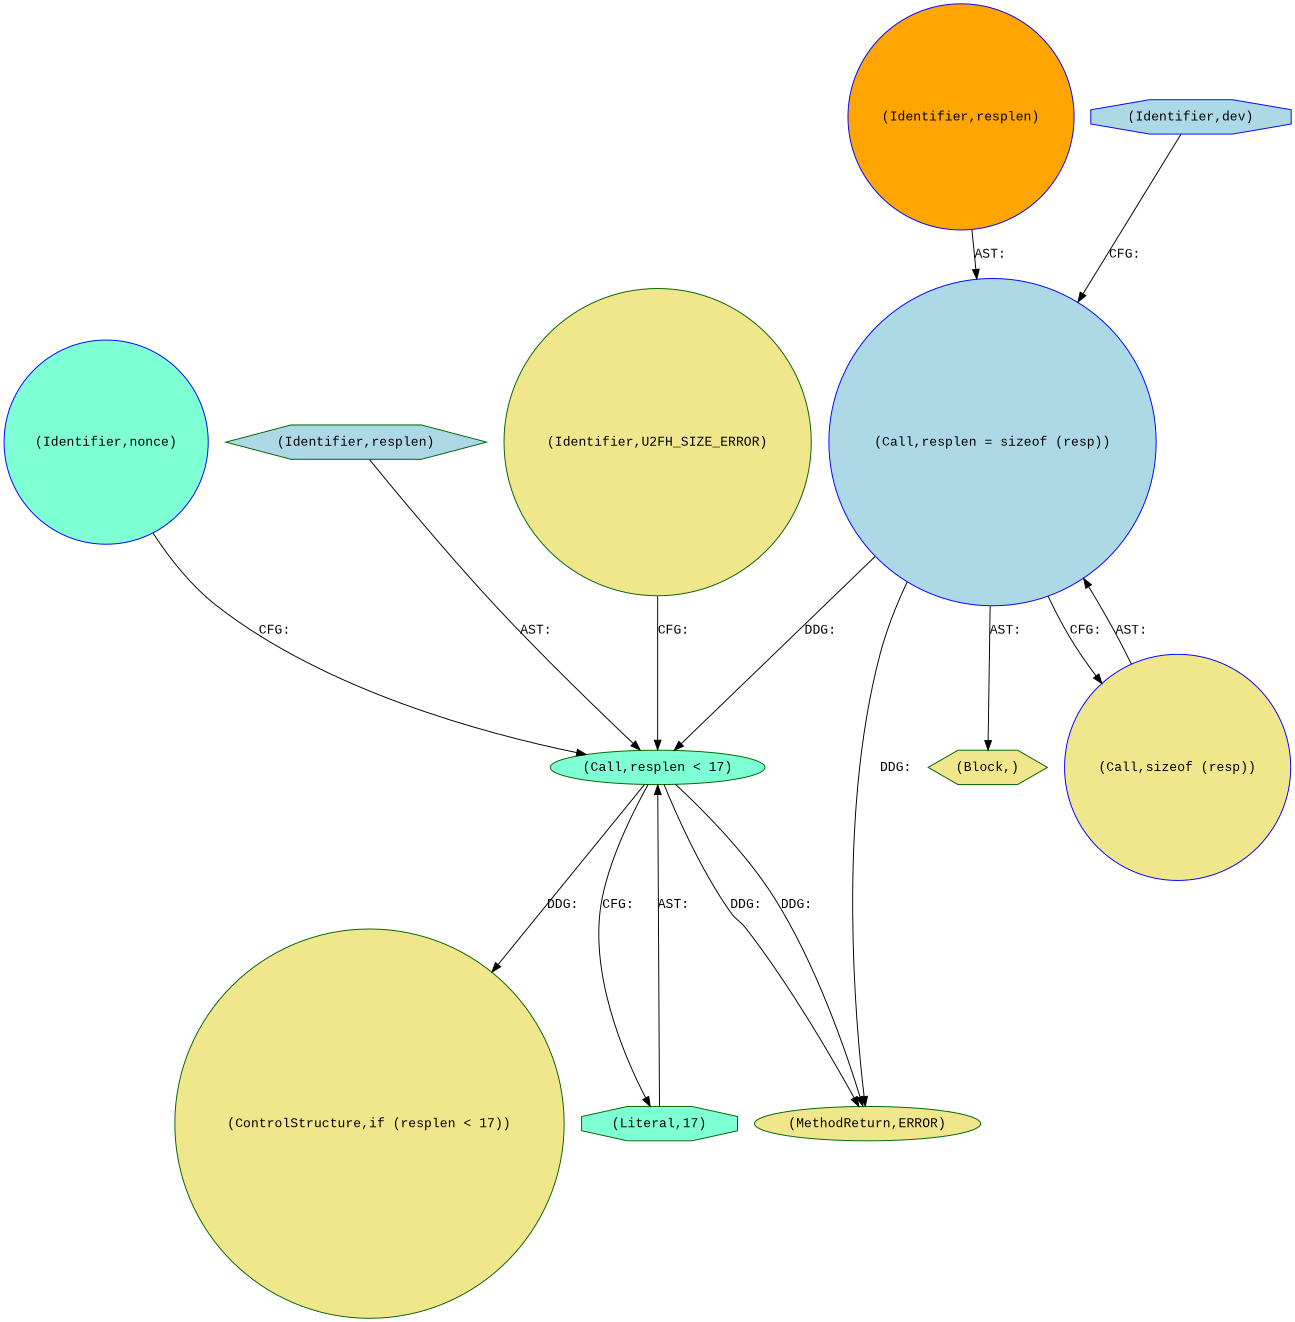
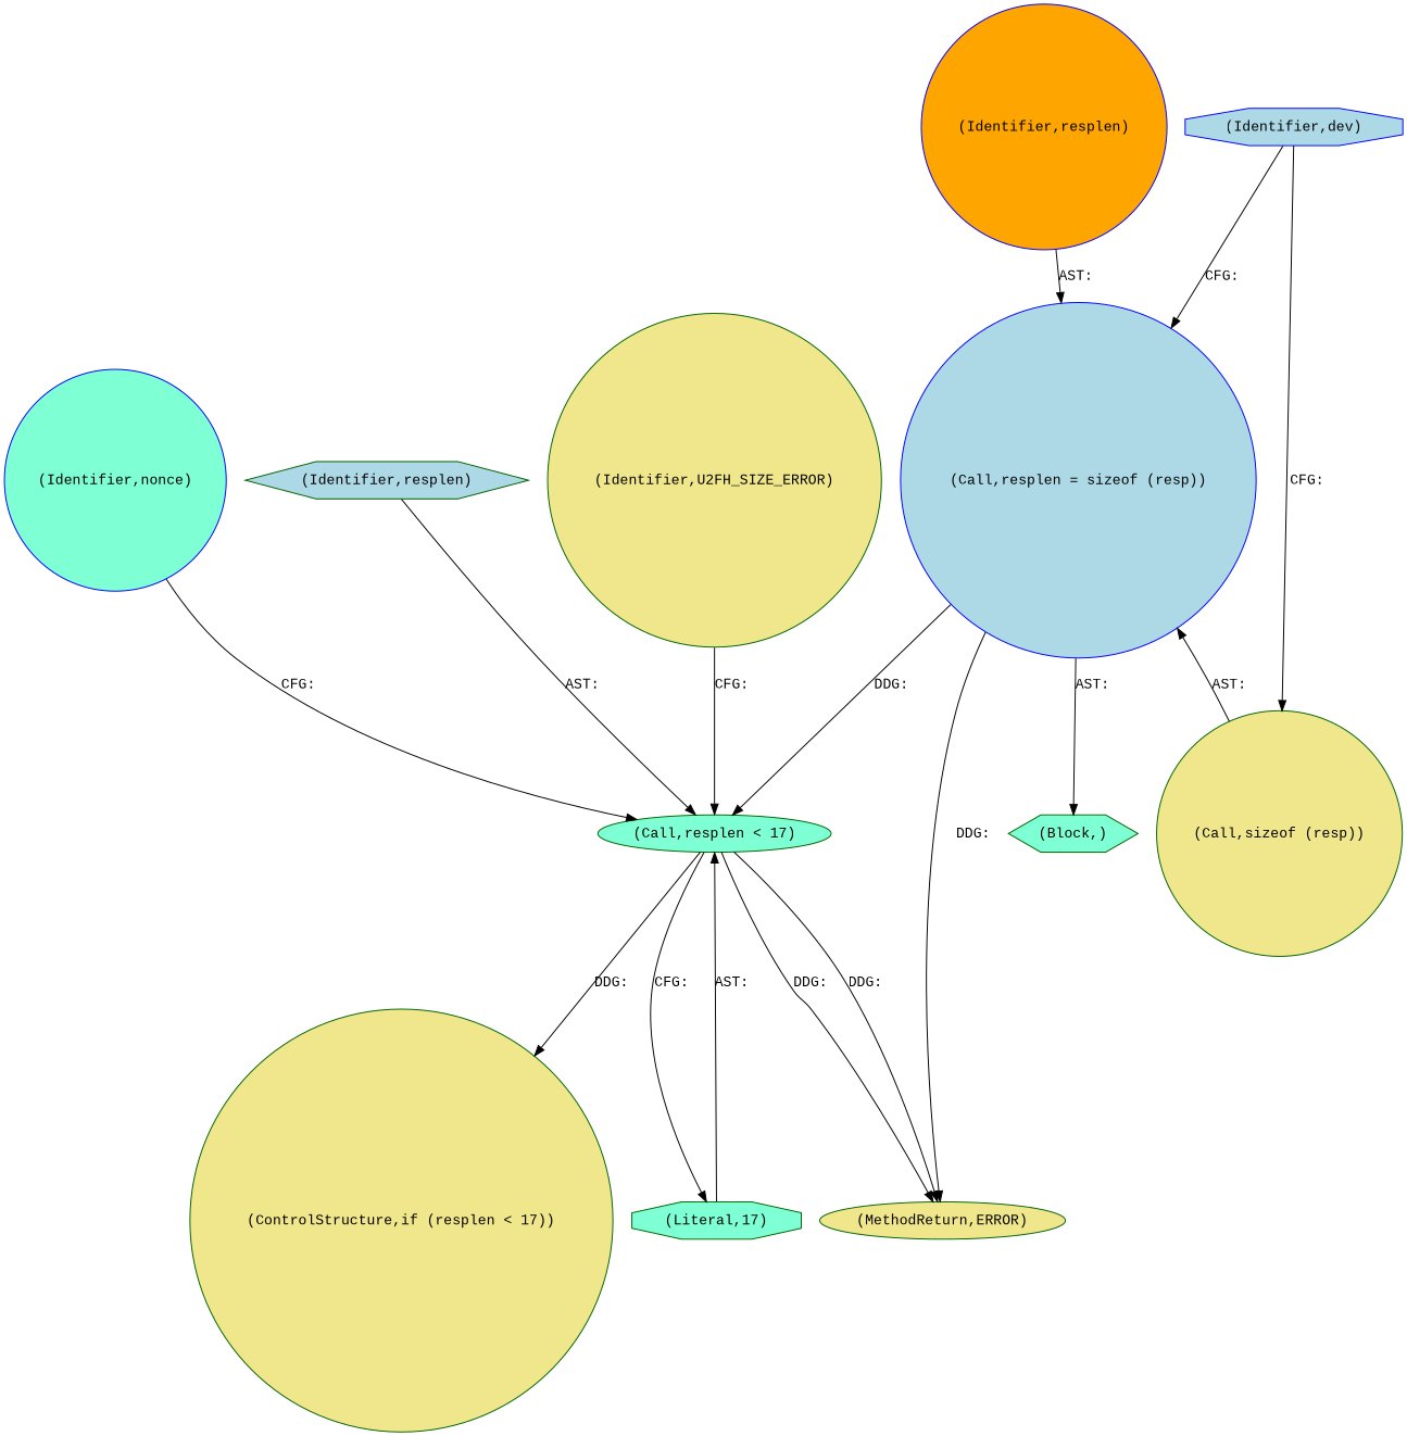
  digraph {
    fontname="Liberation Mono"
    node [color=darkgreen fillcolor=khaki fontname="Liberation Mono" shape=circle style=filled]
    edge [fontname="Liberation Mono"]
    n1 [color=blue fillcolor=lightblue label="(Call,resplen = sizeof (resp))"]
    n2 [fillcolor=aquamarine label="(Call,resplen < 17)" shape=ellipse]
-   n3 [color=blue label="(Call,sizeof (resp))"]
-   n4 [label="(Block,)" shape=hexagon]
+   n3 [label="(Call,sizeof (resp))"]
+   n4 [fillcolor=aquamarine label="(Block,)" shape=hexagon]
    n5 [label="(MethodReturn,ERROR)" shape=ellipse]
    n6 [label="(ControlStructure,if (resplen < 17))"]
    n7 [fillcolor=aquamarine label="(Literal,17)" shape=octagon]
    n8 [label="(Identifier,U2FH_SIZE_ERROR)"]
    n9 [color=blue fillcolor=aquamarine label="(Identifier,nonce)"]
    n10 [fillcolor=lightblue label="(Identifier,resplen)" shape=hexagon]
    n11 [color=blue fillcolor=orange label="(Identifier,resplen)"]
    n12 [color=blue fillcolor=lightblue label="(Identifier,dev)" shape=octagon]
    n1 -> n2 [label="DDG: "]
-   n1 -> n3 [label="CFG: "]
+   n12 -> n3 [label="CFG: "]
    n1 -> n4 [label="AST: "]
    n1 -> n5 [label="DDG: "]
    n2 -> n5 [label="DDG: "]
    n2 -> n5 [label="DDG: "]
    n2 -> n6 [label="DDG: "]
    n2 -> n7 [label="CFG: "]
    n3 -> n1 [label="AST: "]
    n7 -> n2 [label="AST: "]
    n8 -> n2 [label="CFG: "]
    n9 -> n2 [label="CFG: "]
    n10 -> n2 [label="AST: "]
    n11 -> n1 [label="AST: "]
    n12 -> n1 [label="CFG: "]
  }
